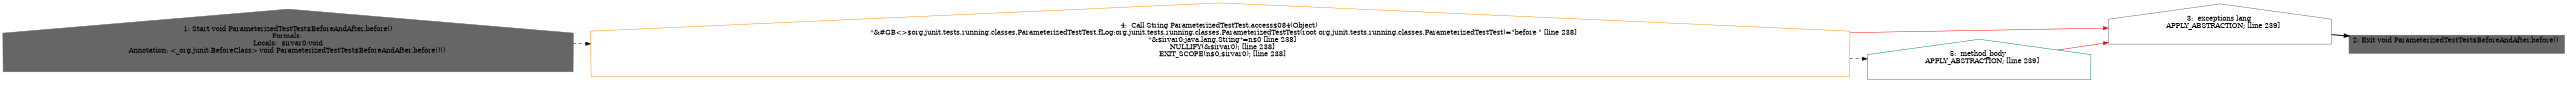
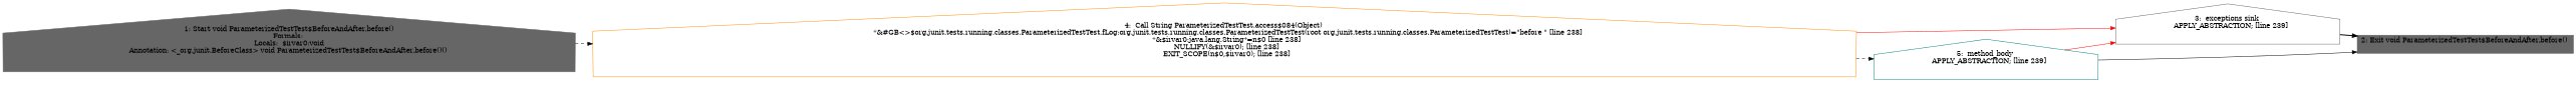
  digraph {
    rankdir=LR
    node [color=gray40 shape=house]
    edge [style=solid]
    n1 [label="1: Start void ParameterizedTestTest$BeforeAndAfter.before()\nFormals: \nLocals:  $irvar0:void\nAnnotation: <_org.junit.BeforeClass> void ParameterizedTestTest$BeforeAndAfter.before()() \n  " style=filled]
    n2 [color=darkorange label="4:  Call String ParameterizedTestTest.access$084(Object) \n   *&#GB<>$org.junit.tests.running.classes.ParameterizedTestTest.fLog:org.junit.tests.running.classes.ParameterizedTestTest(root org.junit.tests.running.classes.ParameterizedTestTest)=\"before \" [line 238]\n  *&$irvar0:java.lang.String*=n$0 [line 238]\n  NULLIFY(&$irvar0); [line 238]\n  EXIT_SCOPE(n$0,$irvar0); [line 238]\n "]
-   n3 [label="3:  exceptions lang \n   APPLY_ABSTRACTION; [line 239]\n "]
+   n3 [label="3:  exceptions sink \n   APPLY_ABSTRACTION; [line 239]\n "]
    n4 [color=teal label="5:  method_body \n   APPLY_ABSTRACTION; [line 239]\n "]
    n5 [label="2: Exit void ParameterizedTestTest$BeforeAndAfter.before() \n  " shape=box style=filled]
    n1 -> n2 [style=dashed]
    n2 -> n3 [color=red]
    n2 -> n4 [style=dashed]
    n3 -> n5 [style=bold]
    n4 -> n3 [color=red]
+   n4 -> n5
  }
